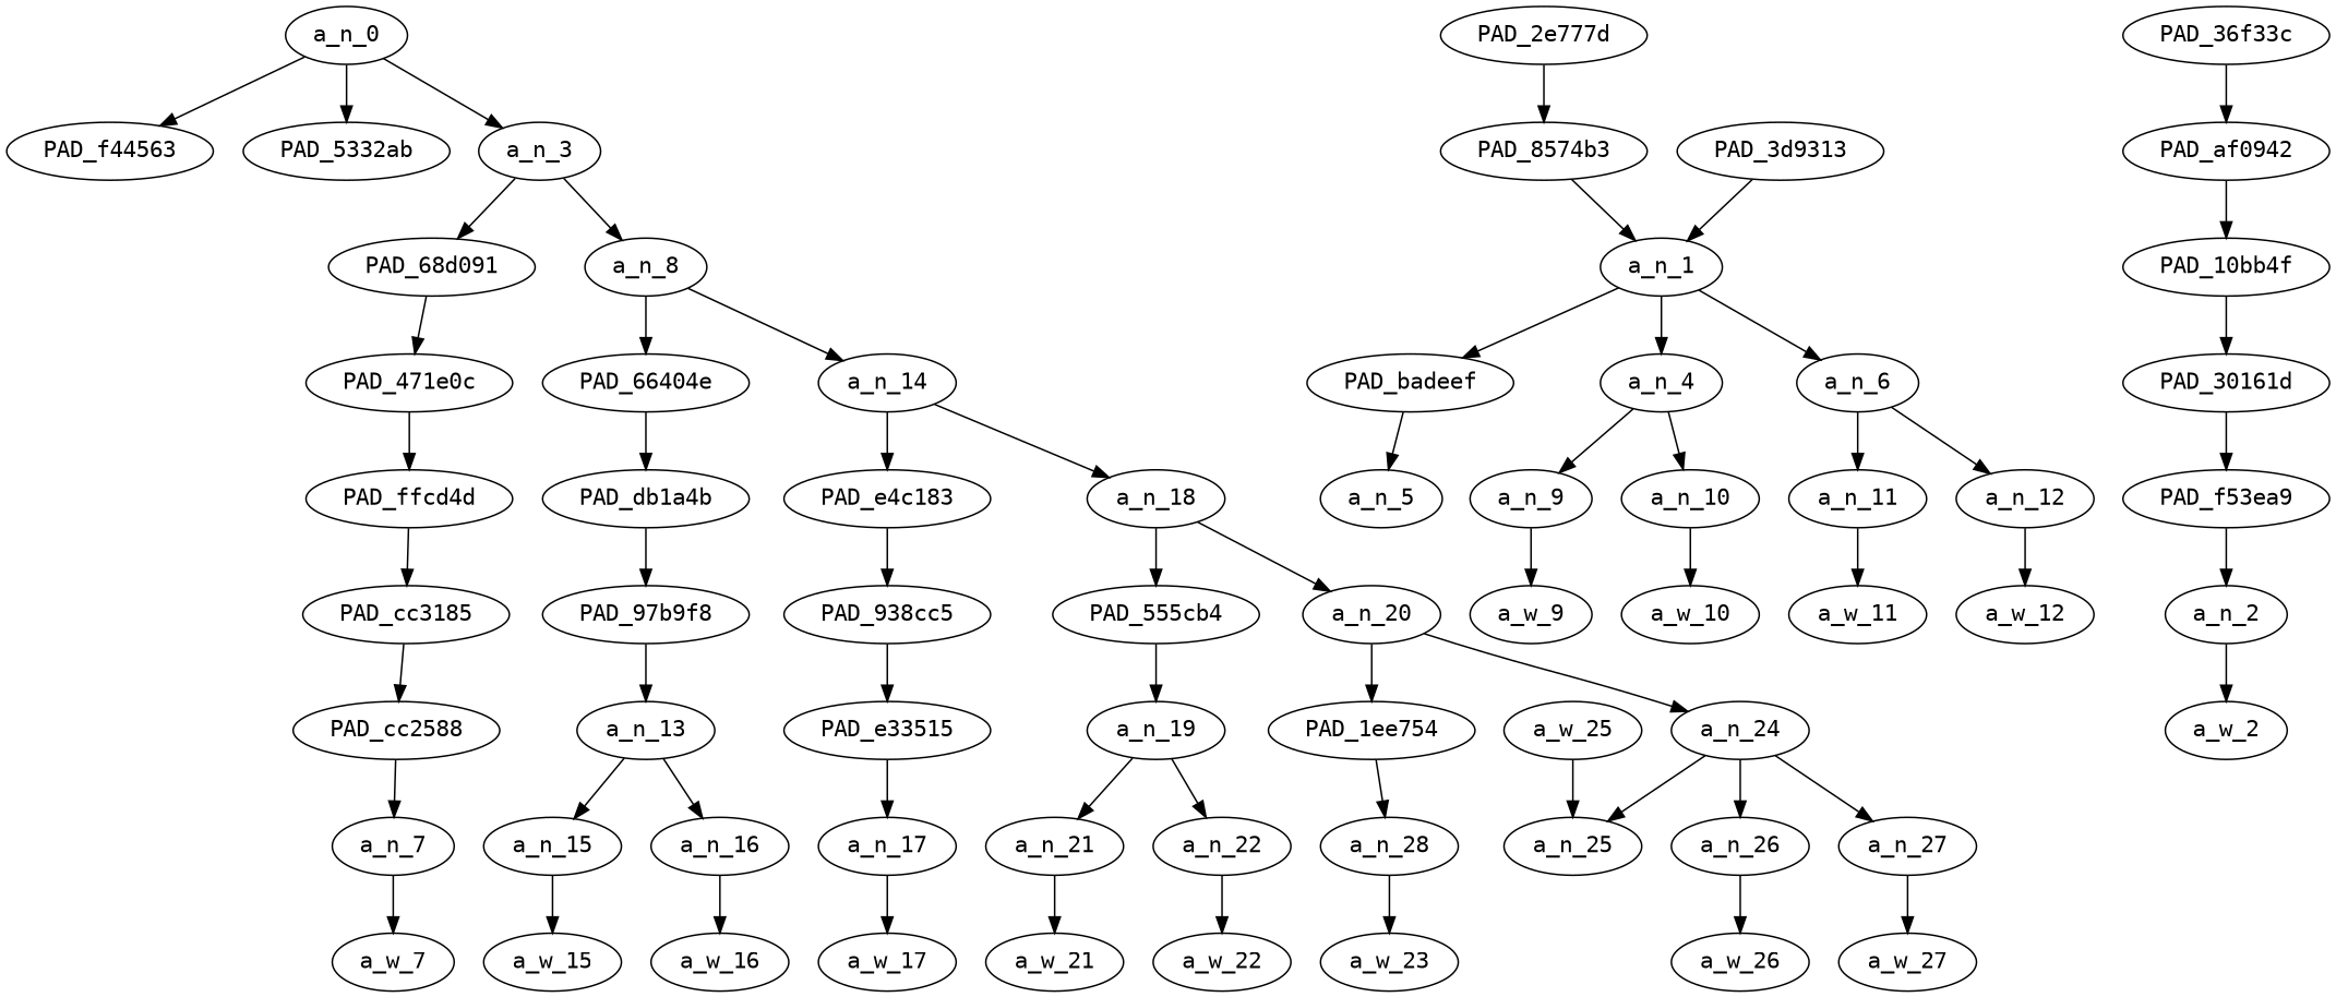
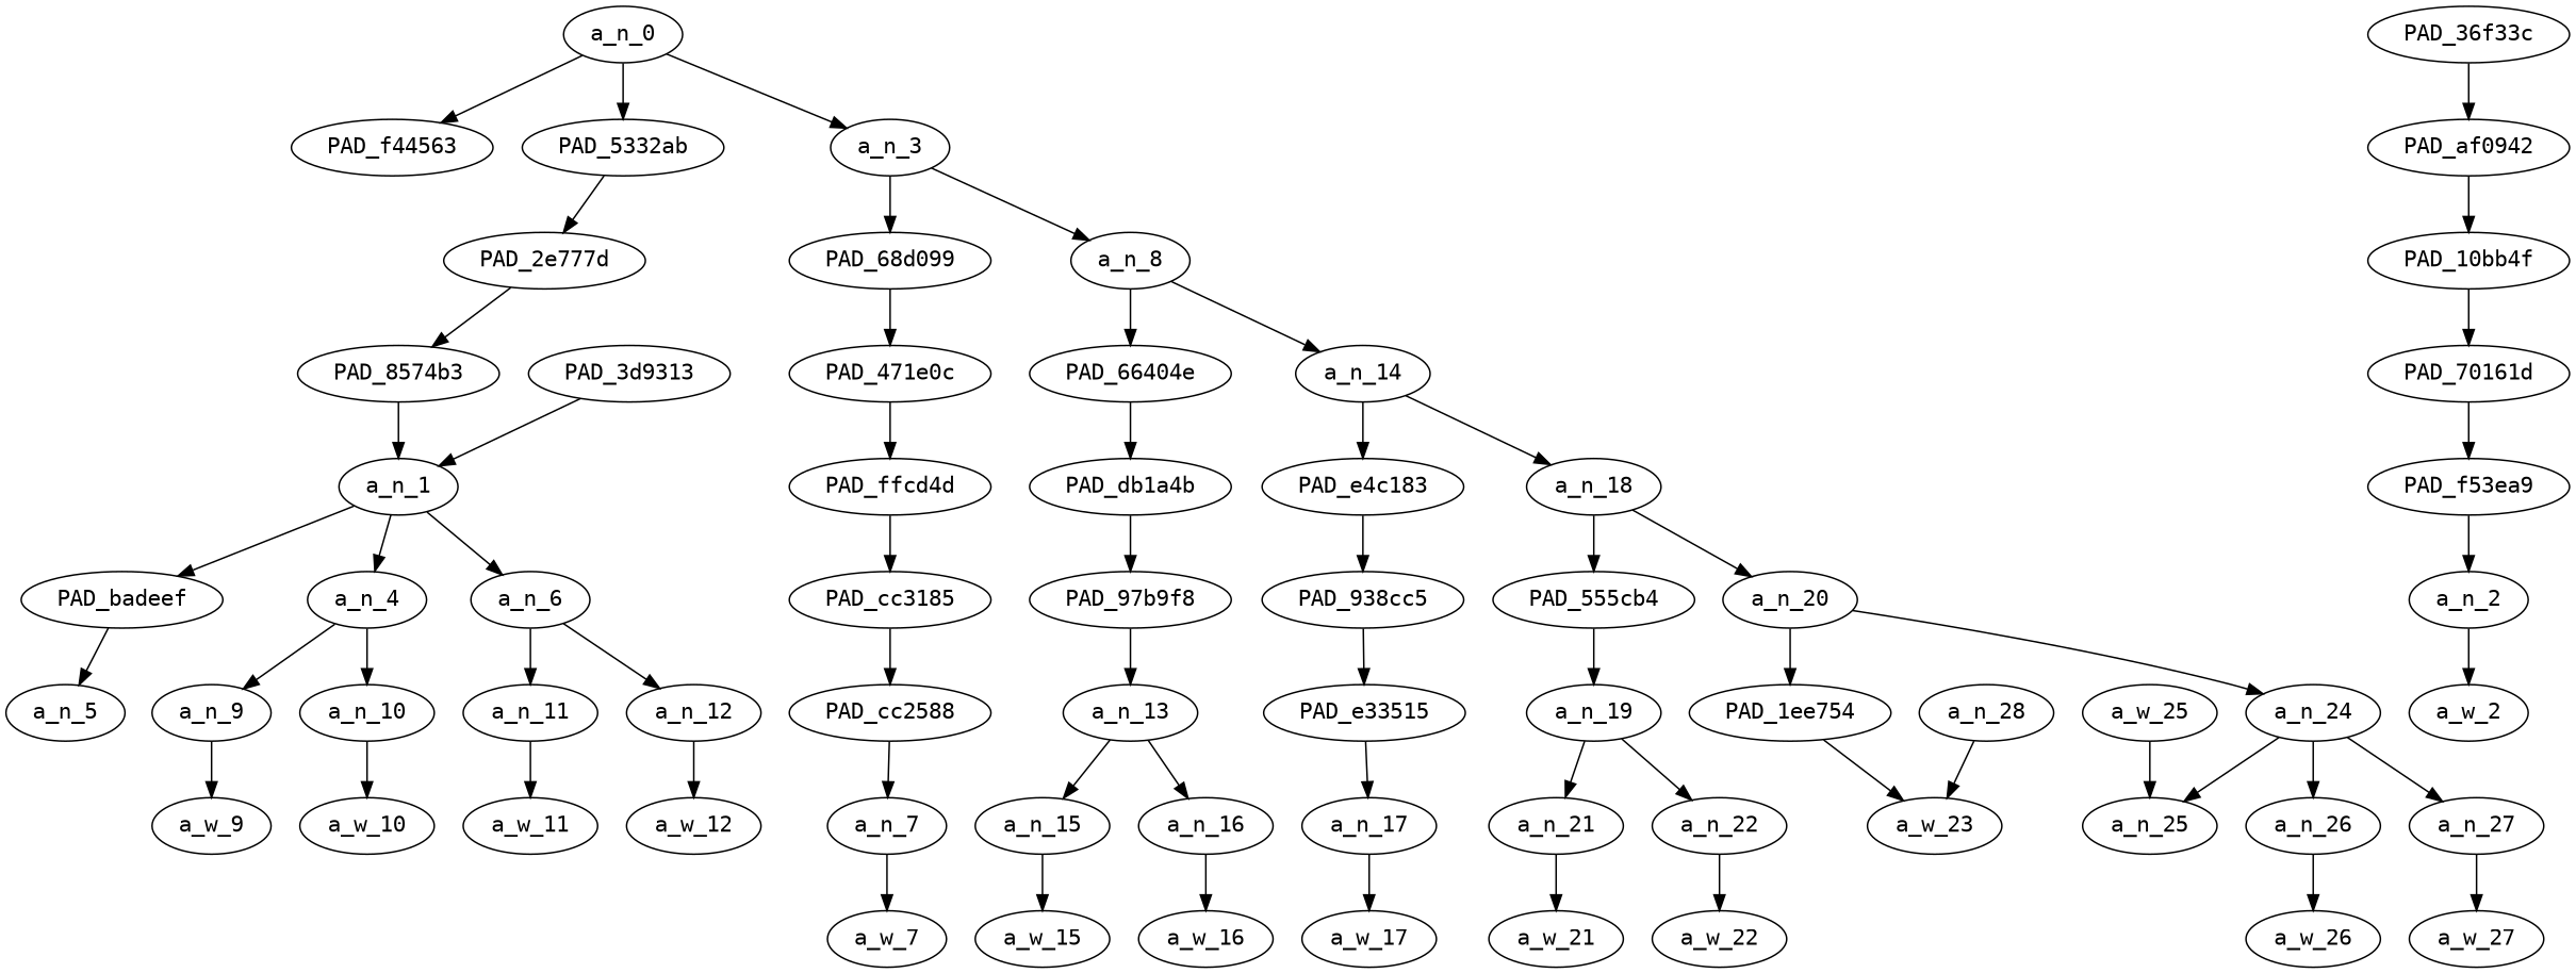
  strict digraph {
    fontname="DejaVu Sans Mono"
    node [div_dir=1 fontname="DejaVu Sans Mono" index=0 level=1 text_span="[5]" value=0.03603908]
    edge [fontname="DejaVu Sans Mono"]
    a_n_0 [div_dir=-1 level=8 text_span="[0, 1, 2, 3, 4, 5, 6, 7, 8, 9, 10, 11, 12, 13, 14, 15]" value=1.00000001]
    PAD_f44563 [index=1 level=7]
    PAD_5332ab [div_dir=-1 level=7 text_span="[0, 1, 2, 3, 4]" value=0.24733977]
    a_n_3 [div_dir=-1 index=2 level=7 text_span="[6, 7, 8, 9, 10, 11, 12, 13, 14, 15]" value=0.71661682]
    PAD_2e777d [div_dir=-1 level=6 text_span="[0, 1, 2, 3, 4]" value=0.24733977]
-   PAD_68d099 [index=2 level=6 text_span="[6]" value=0.03494170 label=PAD_68d091]
+   PAD_68d099 [index=2 level=6 text_span="[6]" value=0.03494170]
    a_n_8 [div_dir=-1 index=3 level=6 text_span="[7, 8, 9, 10, 11, 12, 13, 14, 15]" value=0.68165590]
    PAD_36f33c [index=1 level=6]
    PAD_af0942 [index=1 level=5]
    PAD_8574b3 [div_dir=-1 level=5 text_span="[0, 1, 2, 3, 4]" value=0.24733977]
    PAD_471e0c [index=2 level=5 text_span="[6]" value=0.03494170]
    PAD_66404e [div_dir=-1 index=3 level=5 text_span="[7, 8]" value=0.07336344]
    a_n_14 [index=4 level=5 text_span="[9, 10, 11, 12, 13, 14, 15]" value=0.60826823]
    PAD_10bb4f [index=1 level=4]
-   PAD_30161d [index=1 level=3]
+   PAD_30161d [index=1 level=3 label=PAD_70161d]
    n16 [index=3 label=PAD_f53ea9 level=2]
    a_n_2 [index=5]
    a_w_2 [div_dir=0 index=5 level=0 value=we]
    a_n_1 [div_dir=-1 level=3 text_span="[0, 1, 2, 3, 4]" value=0.24733977]
    PAD_3d9313 [div_dir=-1 level=4 text_span="[0, 1, 2, 3, 4]" value=0.24733977]
    PAD_badeef [index=1 level=2 text_span="[2]" value=0.04566715]
    a_n_4 [level=2 text_span="[0, 1]" value=0.10140163]
    a_n_6 [div_dir=-1 index=2 level=2 text_span="[3, 4]" value=0.10025013]
    a_n_5 [index=2 text_span="[2]" value=0.04566715]
    a_n_9 [div_dir=-1 text_span="[0]" value=0.05575650]
    a_n_10 [index=1 text_span="[1]" value=0.04563560]
    a_n_11 [index=3 text_span="[3]" value=0.03395800]
    a_n_12 [div_dir=-1 index=4 text_span="[4]" value=0.06619740]
    a_w_9 [div_dir=0 level=0 text_span="[0]" value=day]
    a_w_10 [div_dir=0 index=1 level=0 text_span="[1]" value="<number>"]
    a_w_11 [div_dir=0 index=3 level=0 text_span="[3]" value=in]
    a_w_12 [div_dir=0 index=4 level=0 text_span="[4]" value=gym]
    PAD_ffcd4d [index=2 level=4 text_span="[6]" value=0.03494170]
    PAD_db1a4b [div_dir=-1 index=3 level=4 text_span="[7, 8]" value=0.07336344]
    PAD_e4c183 [index=4 level=4 text_span="[9]" value=0.03635502]
    a_n_18 [div_dir=-1 index=5 level=4 text_span="[10, 11, 12, 13, 14, 15]" value=0.57190276]
    PAD_cc3185 [index=2 level=3 text_span="[6]" value=0.03494170]
    PAD_cc2588 [index=4 level=2 text_span="[6]" value=0.03494170]
    a_n_7 [index=6 text_span="[6]" value=0.03494170]
    a_w_7 [div_dir=0 index=6 level=0 text_span="[6]" value=won]
    PAD_97b9f8 [div_dir=-1 index=3 level=3 text_span="[7, 8]" value=0.07336344]
    PAD_938cc5 [index=4 level=3 text_span="[9]" value=0.03635502]
    PAD_555cb4 [div_dir=-1 index=5 level=3 text_span="[10, 11]" value=0.26090457]
    a_n_20 [index=6 level=3 text_span="[12, 13, 14, 15]" value=0.31097931]
    a_n_13 [div_dir=-1 index=5 level=2 text_span="[7, 8]" value=0.07336344]
    a_n_15 [div_dir=-1 index=7 text_span="[7]" value=0.02738357]
    a_n_16 [div_dir=-1 index=8 text_span="[8]" value=0.04589429]
    a_w_15 [div_dir=0 index=7 level=0 text_span="[7]" value=a]
    a_w_16 [div_dir=0 index=8 level=0 text_span="[8]" value=game]
    PAD_e33515 [index=6 level=2 text_span="[9]" value=0.03635502]
    a_n_19 [div_dir=-1 index=7 level=2 text_span="[10, 11]" value=0.26090457]
    PAD_1ee754 [index=8 level=2 text_span="[12]" value=0.03079690]
    a_n_24 [div_dir=-1 index=9 level=2 text_span="[13, 14, 15]" value=0.28009946]
    a_n_17 [index=9 text_span="[9]" value=0.03635502]
    a_w_17 [div_dir=0 index=9 level=0 text_span="[9]" value=of]
    a_n_21 [div_dir=-1 index=10 text_span="[10]" value=0.19132849]
    a_n_22 [div_dir=-1 index=11 text_span="[11]" value=0.06942534]
    n58 [index=12 label=a_n_28 text_span="[12]" value=0.03079690]
    a_n_25 [index=13 text_span="[13]" value=0.05136544]
    a_n_26 [div_dir=-1 index=14 text_span="[14]" value=0.15603368]
    a_n_27 [div_dir=-1 index=15 text_span="[15]" value=0.07269926]
    a_w_21 [div_dir=0 index=10 level=0 text_span="[10]" value=mattball]
    a_w_22 [div_dir=0 index=11 level=0 text_span="[11]" value=cause]
    a_w_23 [div_dir=0 index=12 level=0 text_span="[12]" value=of1]
    a_w_26 [div_dir=0 index=14 level=0 text_span="[14]" value=retarded]
    a_w_27 [div_dir=0 index=15 level=0 text_span="[15]" value=ass]
    a_w_25 [div_dir=0 index=13 level=0 text_span="[13]" value=my]
    a_n_0 -> PAD_f44563
    a_n_0 -> PAD_5332ab
    a_n_0 -> a_n_3
+   PAD_5332ab -> PAD_2e777d
    a_n_3 -> PAD_68d099
    a_n_3 -> a_n_8
    PAD_2e777d -> PAD_8574b3
    PAD_68d099 -> PAD_471e0c
    a_n_8 -> PAD_66404e
    a_n_8 -> a_n_14
    PAD_36f33c -> PAD_af0942
    PAD_af0942 -> PAD_10bb4f
    PAD_8574b3 -> a_n_1
    PAD_471e0c -> PAD_ffcd4d
    PAD_66404e -> PAD_db1a4b
    a_n_14 -> PAD_e4c183
    a_n_14 -> a_n_18
    PAD_10bb4f -> PAD_30161d
    PAD_30161d -> n16
    n16 -> a_n_2
    a_n_2 -> a_w_2
    a_n_1 -> PAD_badeef
    a_n_1 -> a_n_4
    a_n_1 -> a_n_6
    PAD_3d9313 -> a_n_1
    PAD_badeef -> a_n_5
    a_n_4 -> a_n_9
    a_n_4 -> a_n_10
    a_n_6 -> a_n_11
    a_n_6 -> a_n_12
    a_n_9 -> a_w_9
    a_n_10 -> a_w_10
    a_n_11 -> a_w_11
    a_n_12 -> a_w_12
    PAD_ffcd4d -> PAD_cc3185
    PAD_db1a4b -> PAD_97b9f8
    PAD_e4c183 -> PAD_938cc5
    a_n_18 -> PAD_555cb4
    a_n_18 -> a_n_20
    PAD_cc3185 -> PAD_cc2588
    PAD_cc2588 -> a_n_7
    a_n_7 -> a_w_7
    PAD_97b9f8 -> a_n_13
    PAD_938cc5 -> PAD_e33515
    PAD_555cb4 -> a_n_19
    a_n_20 -> PAD_1ee754
    a_n_20 -> a_n_24
    a_n_13 -> a_n_15
    a_n_13 -> a_n_16
    a_n_15 -> a_w_15
    a_n_16 -> a_w_16
    PAD_e33515 -> a_n_17
    a_n_19 -> a_n_21
    a_n_19 -> a_n_22
-   PAD_1ee754 -> n58
+   PAD_1ee754 -> a_w_23
    a_n_24 -> a_n_25
    a_n_24 -> a_n_26
    a_n_24 -> a_n_27
    a_n_17 -> a_w_17
    a_n_21 -> a_w_21
    a_n_22 -> a_w_22
    n58 -> a_w_23
    a_n_26 -> a_w_26
    a_n_27 -> a_w_27
    a_w_25 -> a_n_25
  }
